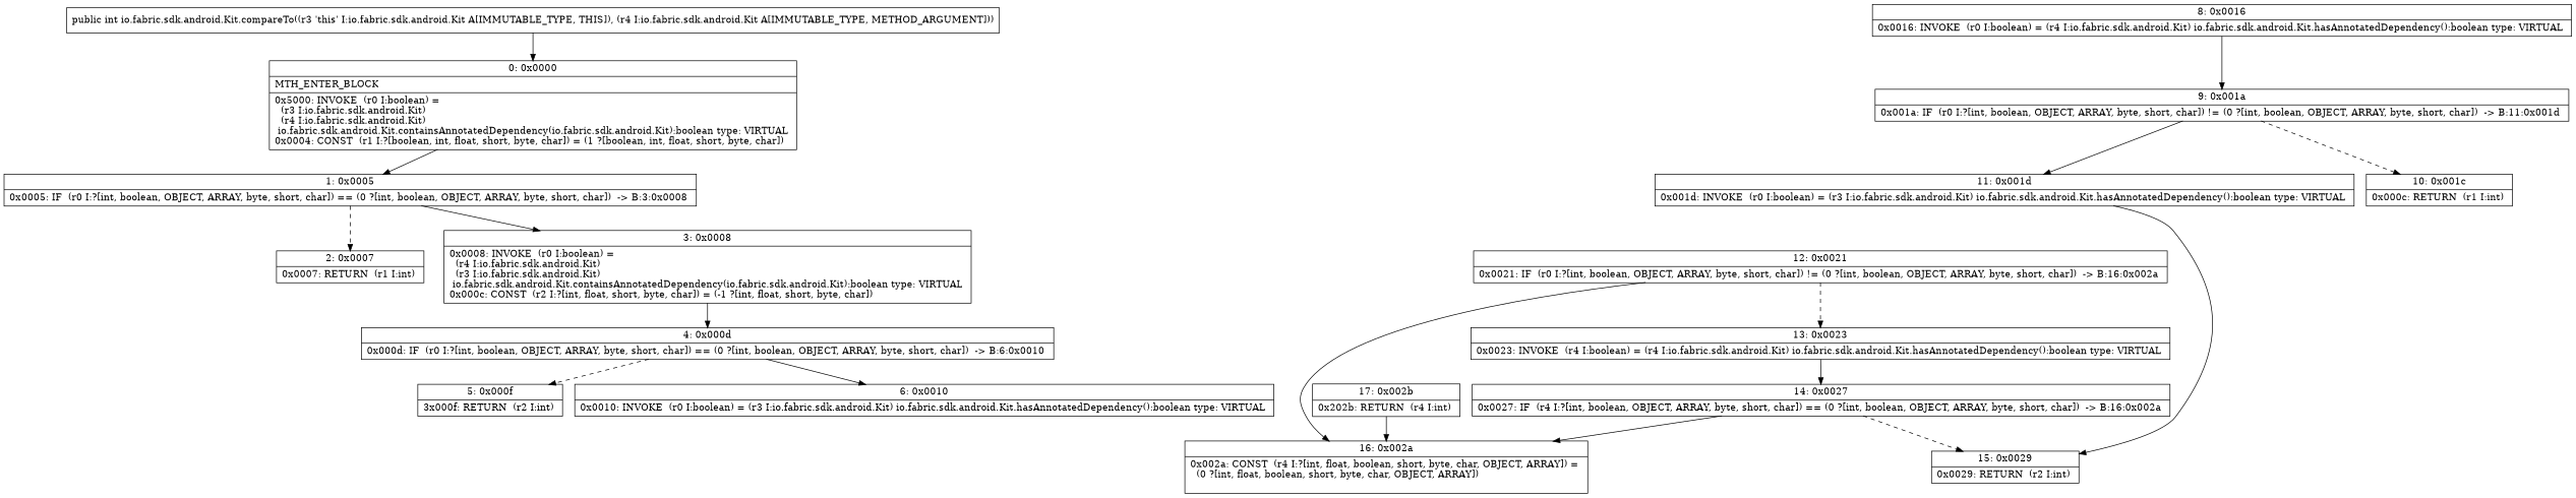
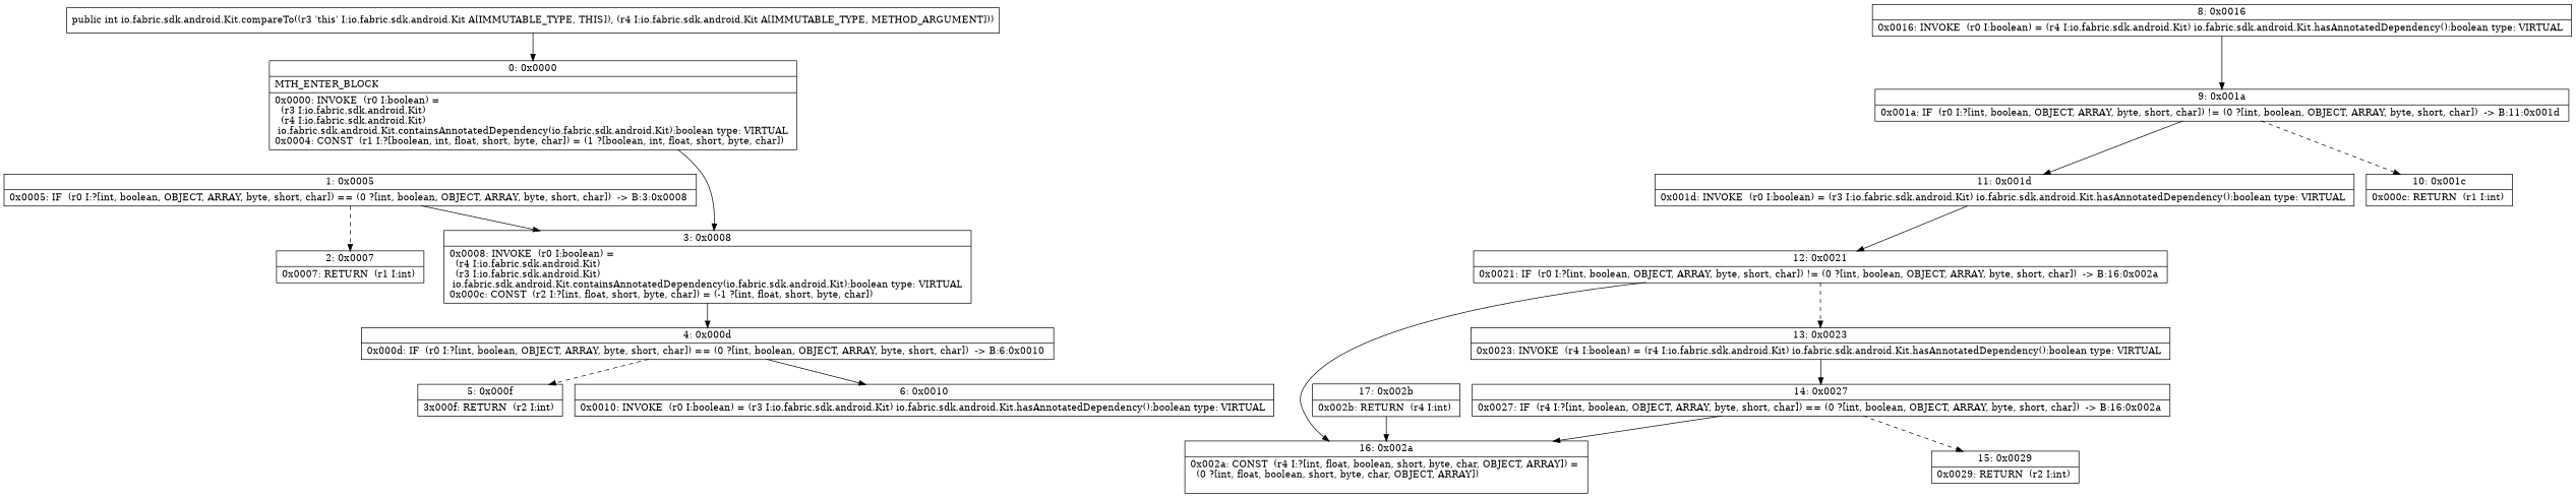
  digraph {
    node [shape=record]
-   n1 [label="{0\:\ 0x0000|MTH_ENTER_BLOCK\l|0x5000: INVOKE  (r0 I:boolean) = \l  (r3 I:io.fabric.sdk.android.Kit)\l  (r4 I:io.fabric.sdk.android.Kit)\l io.fabric.sdk.android.Kit.containsAnnotatedDependency(io.fabric.sdk.android.Kit):boolean type: VIRTUAL \l0x0004: CONST  (r1 I:?[boolean, int, float, short, byte, char]) = (1 ?[boolean, int, float, short, byte, char]) \l}"]
+   n1 [label="{0\:\ 0x0000|MTH_ENTER_BLOCK\l|0x0000: INVOKE  (r0 I:boolean) = \l  (r3 I:io.fabric.sdk.android.Kit)\l  (r4 I:io.fabric.sdk.android.Kit)\l io.fabric.sdk.android.Kit.containsAnnotatedDependency(io.fabric.sdk.android.Kit):boolean type: VIRTUAL \l0x0004: CONST  (r1 I:?[boolean, int, float, short, byte, char]) = (1 ?[boolean, int, float, short, byte, char]) \l}"]
    n2 [label="{1\:\ 0x0005|0x0005: IF  (r0 I:?[int, boolean, OBJECT, ARRAY, byte, short, char]) == (0 ?[int, boolean, OBJECT, ARRAY, byte, short, char])  \-\> B:3:0x0008 \l}"]
    n3 [label="{2\:\ 0x0007|0x0007: RETURN  (r1 I:int) \l}"]
    n4 [label="{3\:\ 0x0008|0x0008: INVOKE  (r0 I:boolean) = \l  (r4 I:io.fabric.sdk.android.Kit)\l  (r3 I:io.fabric.sdk.android.Kit)\l io.fabric.sdk.android.Kit.containsAnnotatedDependency(io.fabric.sdk.android.Kit):boolean type: VIRTUAL \l0x000c: CONST  (r2 I:?[int, float, short, byte, char]) = (\-1 ?[int, float, short, byte, char]) \l}"]
    n5 [label="{4\:\ 0x000d|0x000d: IF  (r0 I:?[int, boolean, OBJECT, ARRAY, byte, short, char]) == (0 ?[int, boolean, OBJECT, ARRAY, byte, short, char])  \-\> B:6:0x0010 \l}"]
    n6 [label="{5\:\ 0x000f|3x000f: RETURN  (r2 I:int) \l}"]
    n7 [label="{6\:\ 0x0010|0x0010: INVOKE  (r0 I:boolean) = (r3 I:io.fabric.sdk.android.Kit) io.fabric.sdk.android.Kit.hasAnnotatedDependency():boolean type: VIRTUAL \l}"]
    n8 [label="{8\:\ 0x0016|0x0016: INVOKE  (r0 I:boolean) = (r4 I:io.fabric.sdk.android.Kit) io.fabric.sdk.android.Kit.hasAnnotatedDependency():boolean type: VIRTUAL \l}"]
    n9 [label="{9\:\ 0x001a|0x001a: IF  (r0 I:?[int, boolean, OBJECT, ARRAY, byte, short, char]) != (0 ?[int, boolean, OBJECT, ARRAY, byte, short, char])  \-\> B:11:0x001d \l}"]
    n10 [label="{11\:\ 0x001d|0x001d: INVOKE  (r0 I:boolean) = (r3 I:io.fabric.sdk.android.Kit) io.fabric.sdk.android.Kit.hasAnnotatedDependency():boolean type: VIRTUAL \l}"]
    n11 [label="{12\:\ 0x0021|0x0021: IF  (r0 I:?[int, boolean, OBJECT, ARRAY, byte, short, char]) != (0 ?[int, boolean, OBJECT, ARRAY, byte, short, char])  \-\> B:16:0x002a \l}"]
    n12 [label="{10\:\ 0x001c|0x000c: RETURN  (r1 I:int) \l}"]
    n13 [label="{13\:\ 0x0023|0x0023: INVOKE  (r4 I:boolean) = (r4 I:io.fabric.sdk.android.Kit) io.fabric.sdk.android.Kit.hasAnnotatedDependency():boolean type: VIRTUAL \l}"]
    n14 [label="{16\:\ 0x002a|0x002a: CONST  (r4 I:?[int, float, boolean, short, byte, char, OBJECT, ARRAY]) = \l  (0 ?[int, float, boolean, short, byte, char, OBJECT, ARRAY])\l \l}"]
    n15 [label="{14\:\ 0x0027|0x0027: IF  (r4 I:?[int, boolean, OBJECT, ARRAY, byte, short, char]) == (0 ?[int, boolean, OBJECT, ARRAY, byte, short, char])  \-\> B:16:0x002a \l}"]
    n16 [label="{15\:\ 0x0029|0x0029: RETURN  (r2 I:int) \l}"]
-   n17 [label="{17\:\ 0x002b|0x202b: RETURN  (r4 I:int) \l}"]
+   n17 [label="{17\:\ 0x002b|0x002b: RETURN  (r4 I:int) \l}"]
    n18 [label="{public int io.fabric.sdk.android.Kit.compareTo((r3 'this' I:io.fabric.sdk.android.Kit A[IMMUTABLE_TYPE, THIS]), (r4 I:io.fabric.sdk.android.Kit A[IMMUTABLE_TYPE, METHOD_ARGUMENT])) }"]
-   n1 -> n2
+   n1 -> n4
    n2 -> n3 [style=dashed]
    n2 -> n4
    n4 -> n5
    n5 -> n6 [style=dashed]
    n5 -> n7
    n8 -> n9
    n9 -> n10
    n9 -> n12 [style=dashed]
-   n10 -> n16
+   n10 -> n11
    n11 -> n13 [style=dashed]
    n11 -> n14
    n13 -> n15
    n15 -> n14
    n15 -> n16 [style=dashed]
    n17 -> n14
    n18 -> n1
  }
